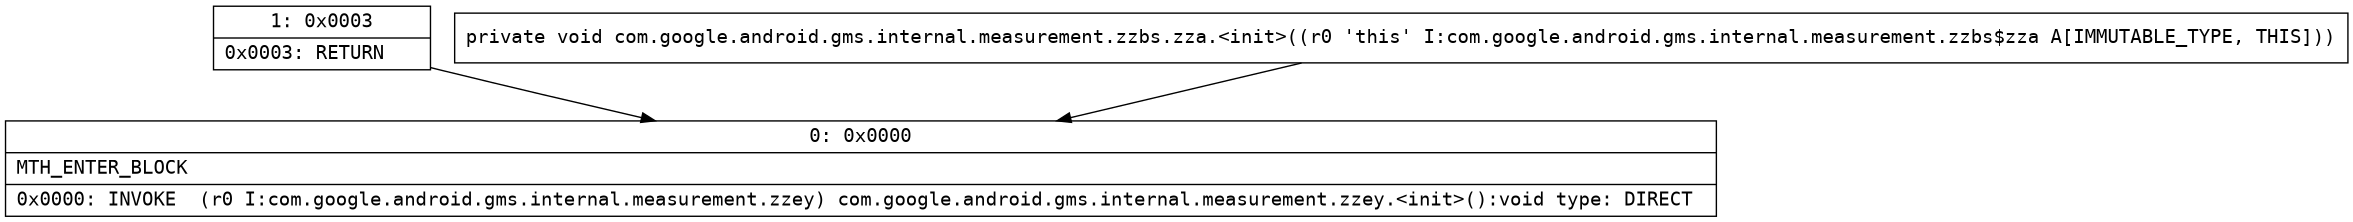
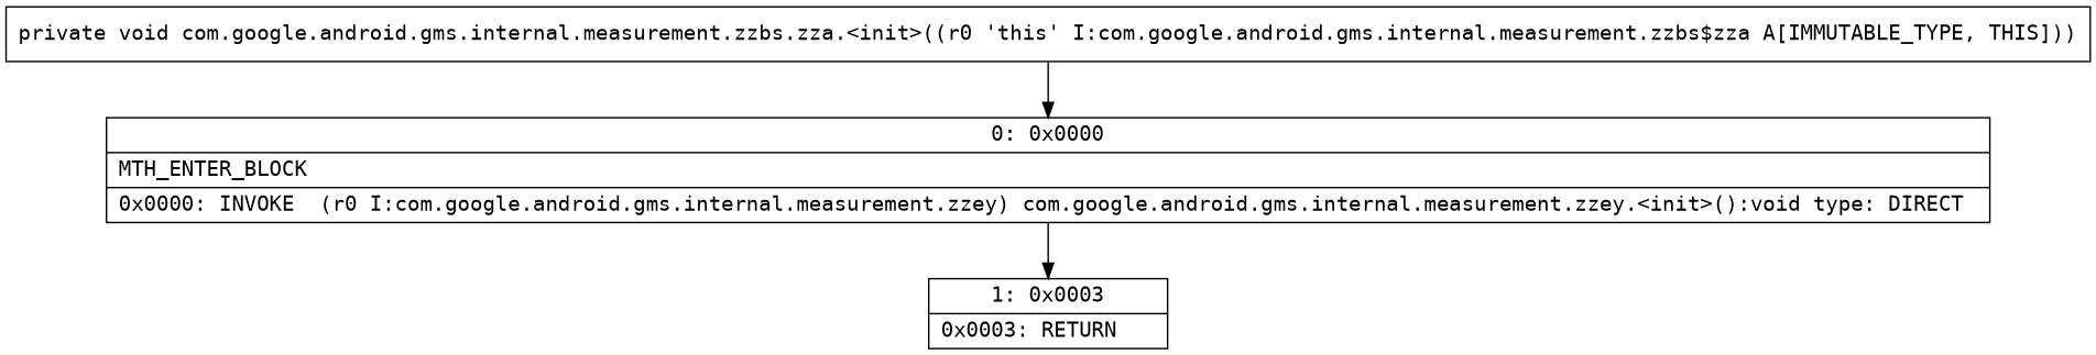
  digraph {
    fontname="DejaVu Sans Mono"
    node [shape=record fontname="DejaVu Sans Mono"]
    edge [fontname="DejaVu Sans Mono"]
    n1 [label="{0\:\ 0x0000|MTH_ENTER_BLOCK\l|0x0000: INVOKE  (r0 I:com.google.android.gms.internal.measurement.zzey) com.google.android.gms.internal.measurement.zzey.\<init\>():void type: DIRECT \l}"]
    n2 [label="{1\:\ 0x0003|0x0003: RETURN   \l}"]
    n3 [label="{private void com.google.android.gms.internal.measurement.zzbs.zza.\<init\>((r0 'this' I:com.google.android.gms.internal.measurement.zzbs$zza A[IMMUTABLE_TYPE, THIS])) }"]
-   n2 -> n1
+   n1 -> n2
    n3 -> n1
  }
